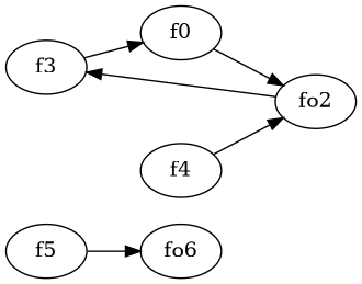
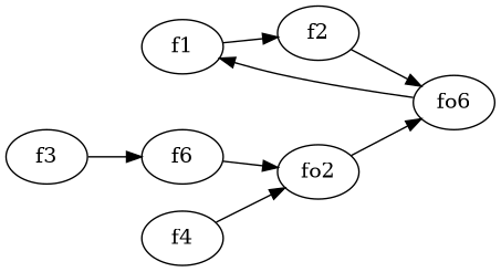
  strict digraph {
    rankdir=LR
    edge [weight=2]
-   f5
+   f1
+   f5 [label=f2]
    n3 [label=fo6]
    f3
-   f6 [label=f0]
+   f6
    fo2
    f4
+   f1 -> f5
    f5 -> n3
+   n3 -> f1
    f3 -> f6
    f6 -> fo2
-   fo2 -> f3
+   fo2 -> n3
    f4 -> fo2
  }
